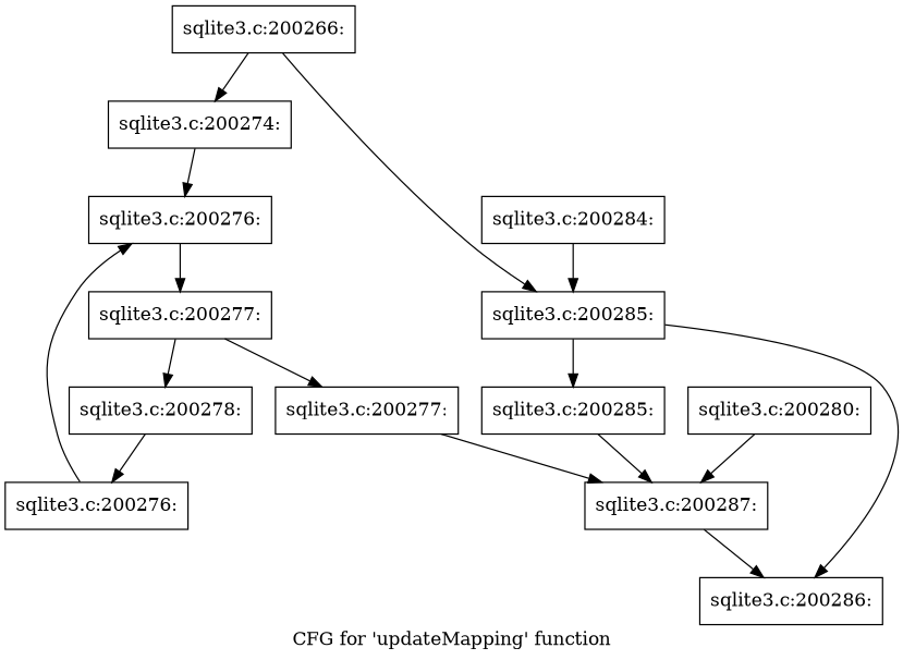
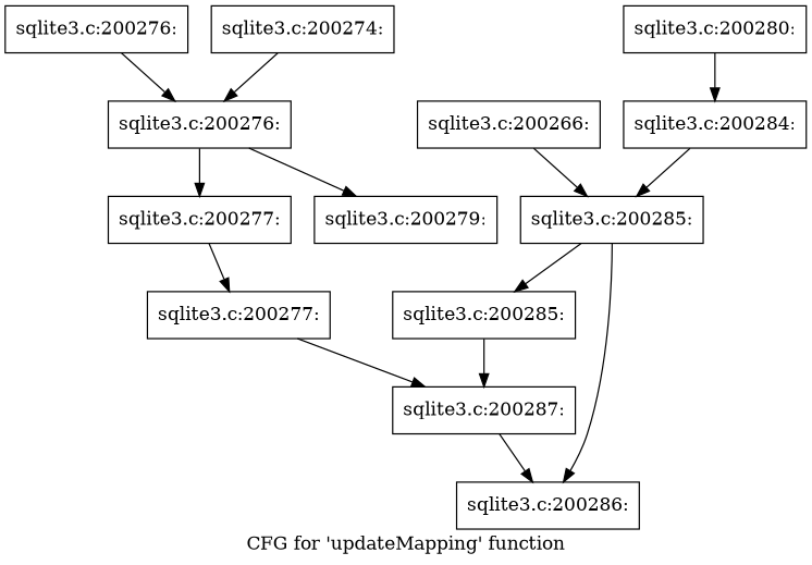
  digraph {
    label="CFG for 'updateMapping' function"
    node [shape=record]
    n1 [label="{sqlite3.c:200266:}"]
    n2 [label="{sqlite3.c:200274:}"]
    n3 [label="{sqlite3.c:200285:}"]
    n4 [label="{sqlite3.c:200276:}"]
    n5 [label="{sqlite3.c:200285:}"]
    n6 [label="{sqlite3.c:200286:}"]
    n7 [label="{sqlite3.c:200277:}"]
+   n8 [label="{sqlite3.c:200279:}"]
    n9 [label="{sqlite3.c:200287:}"]
    n10 [label="{sqlite3.c:200277:}"]
-   n11 [label="{sqlite3.c:200278:}"]
    n12 [label="{sqlite3.c:200276:}"]
    n13 [label="{sqlite3.c:200280:}"]
    n14 [label="{sqlite3.c:200284:}"]
-   n1 -> n2
    n1 -> n3
    n2 -> n4
    n3 -> n5
    n3 -> n6
    n4 -> n7
+   n4 -> n8
    n5 -> n9
    n7 -> n10
-   n7 -> n11
    n9 -> n6
    n10 -> n9
-   n11 -> n12
    n12 -> n4
-   n13 -> n9
+   n13 -> n14
    n14 -> n3
  }
